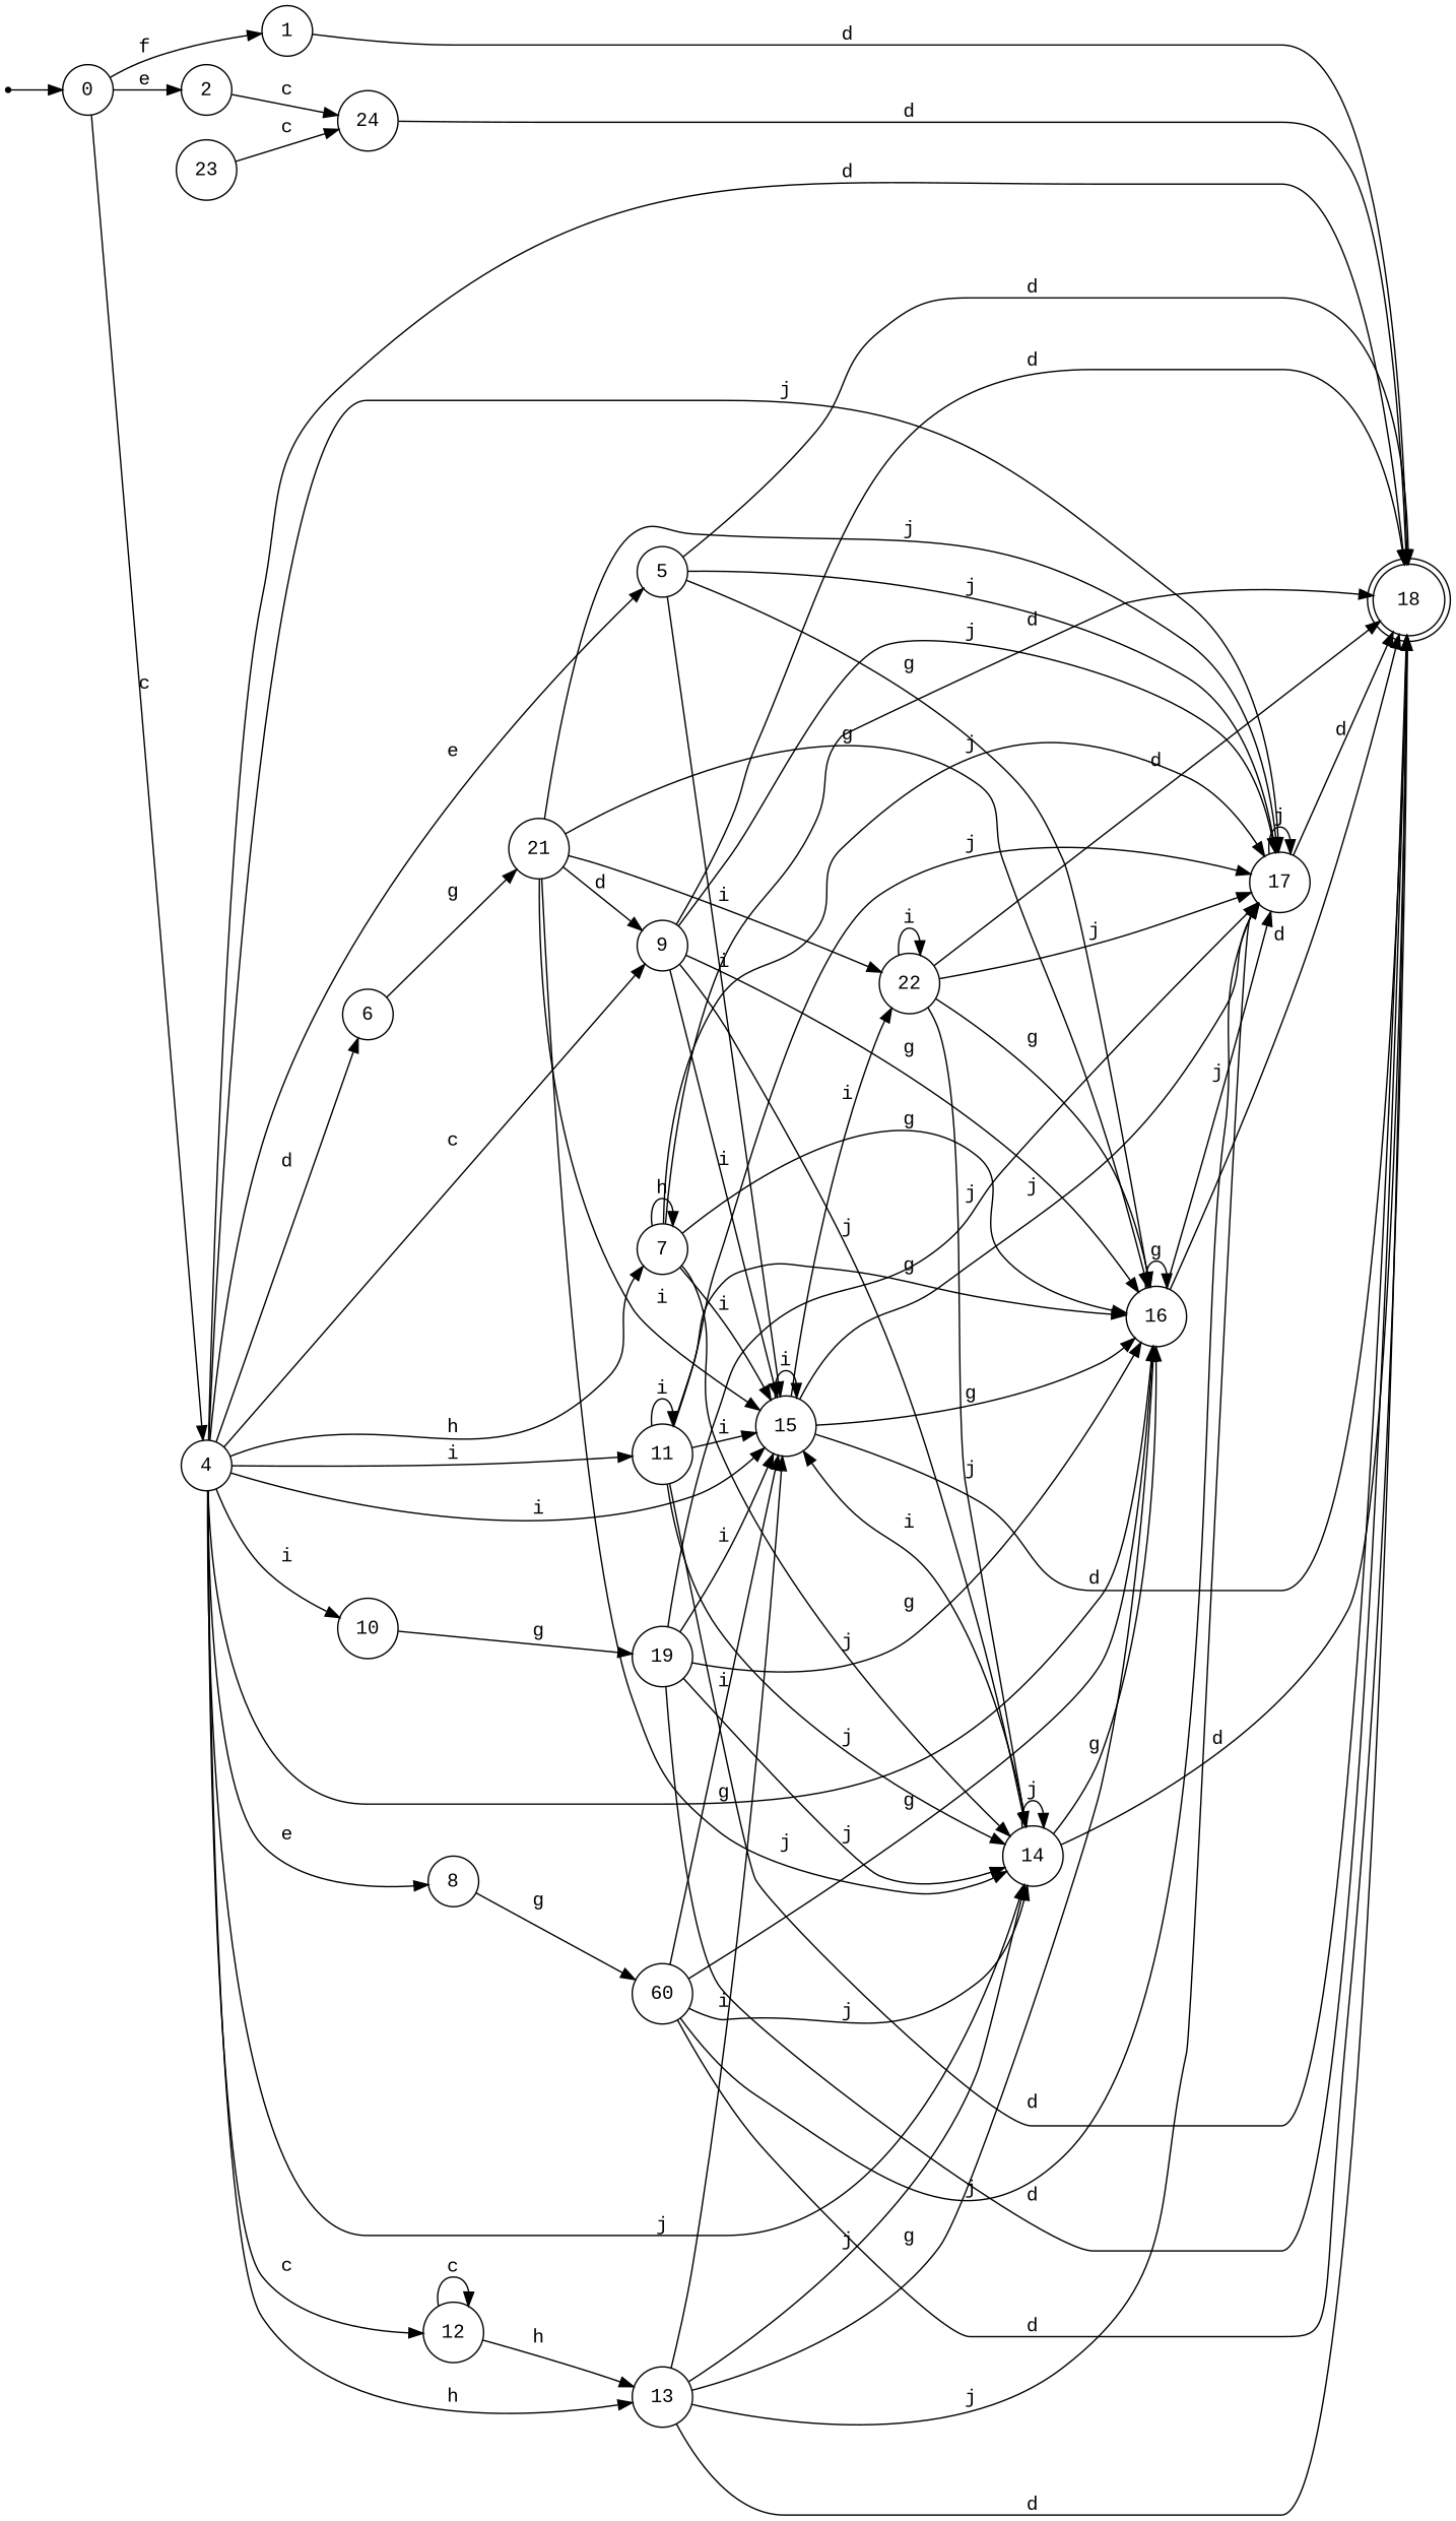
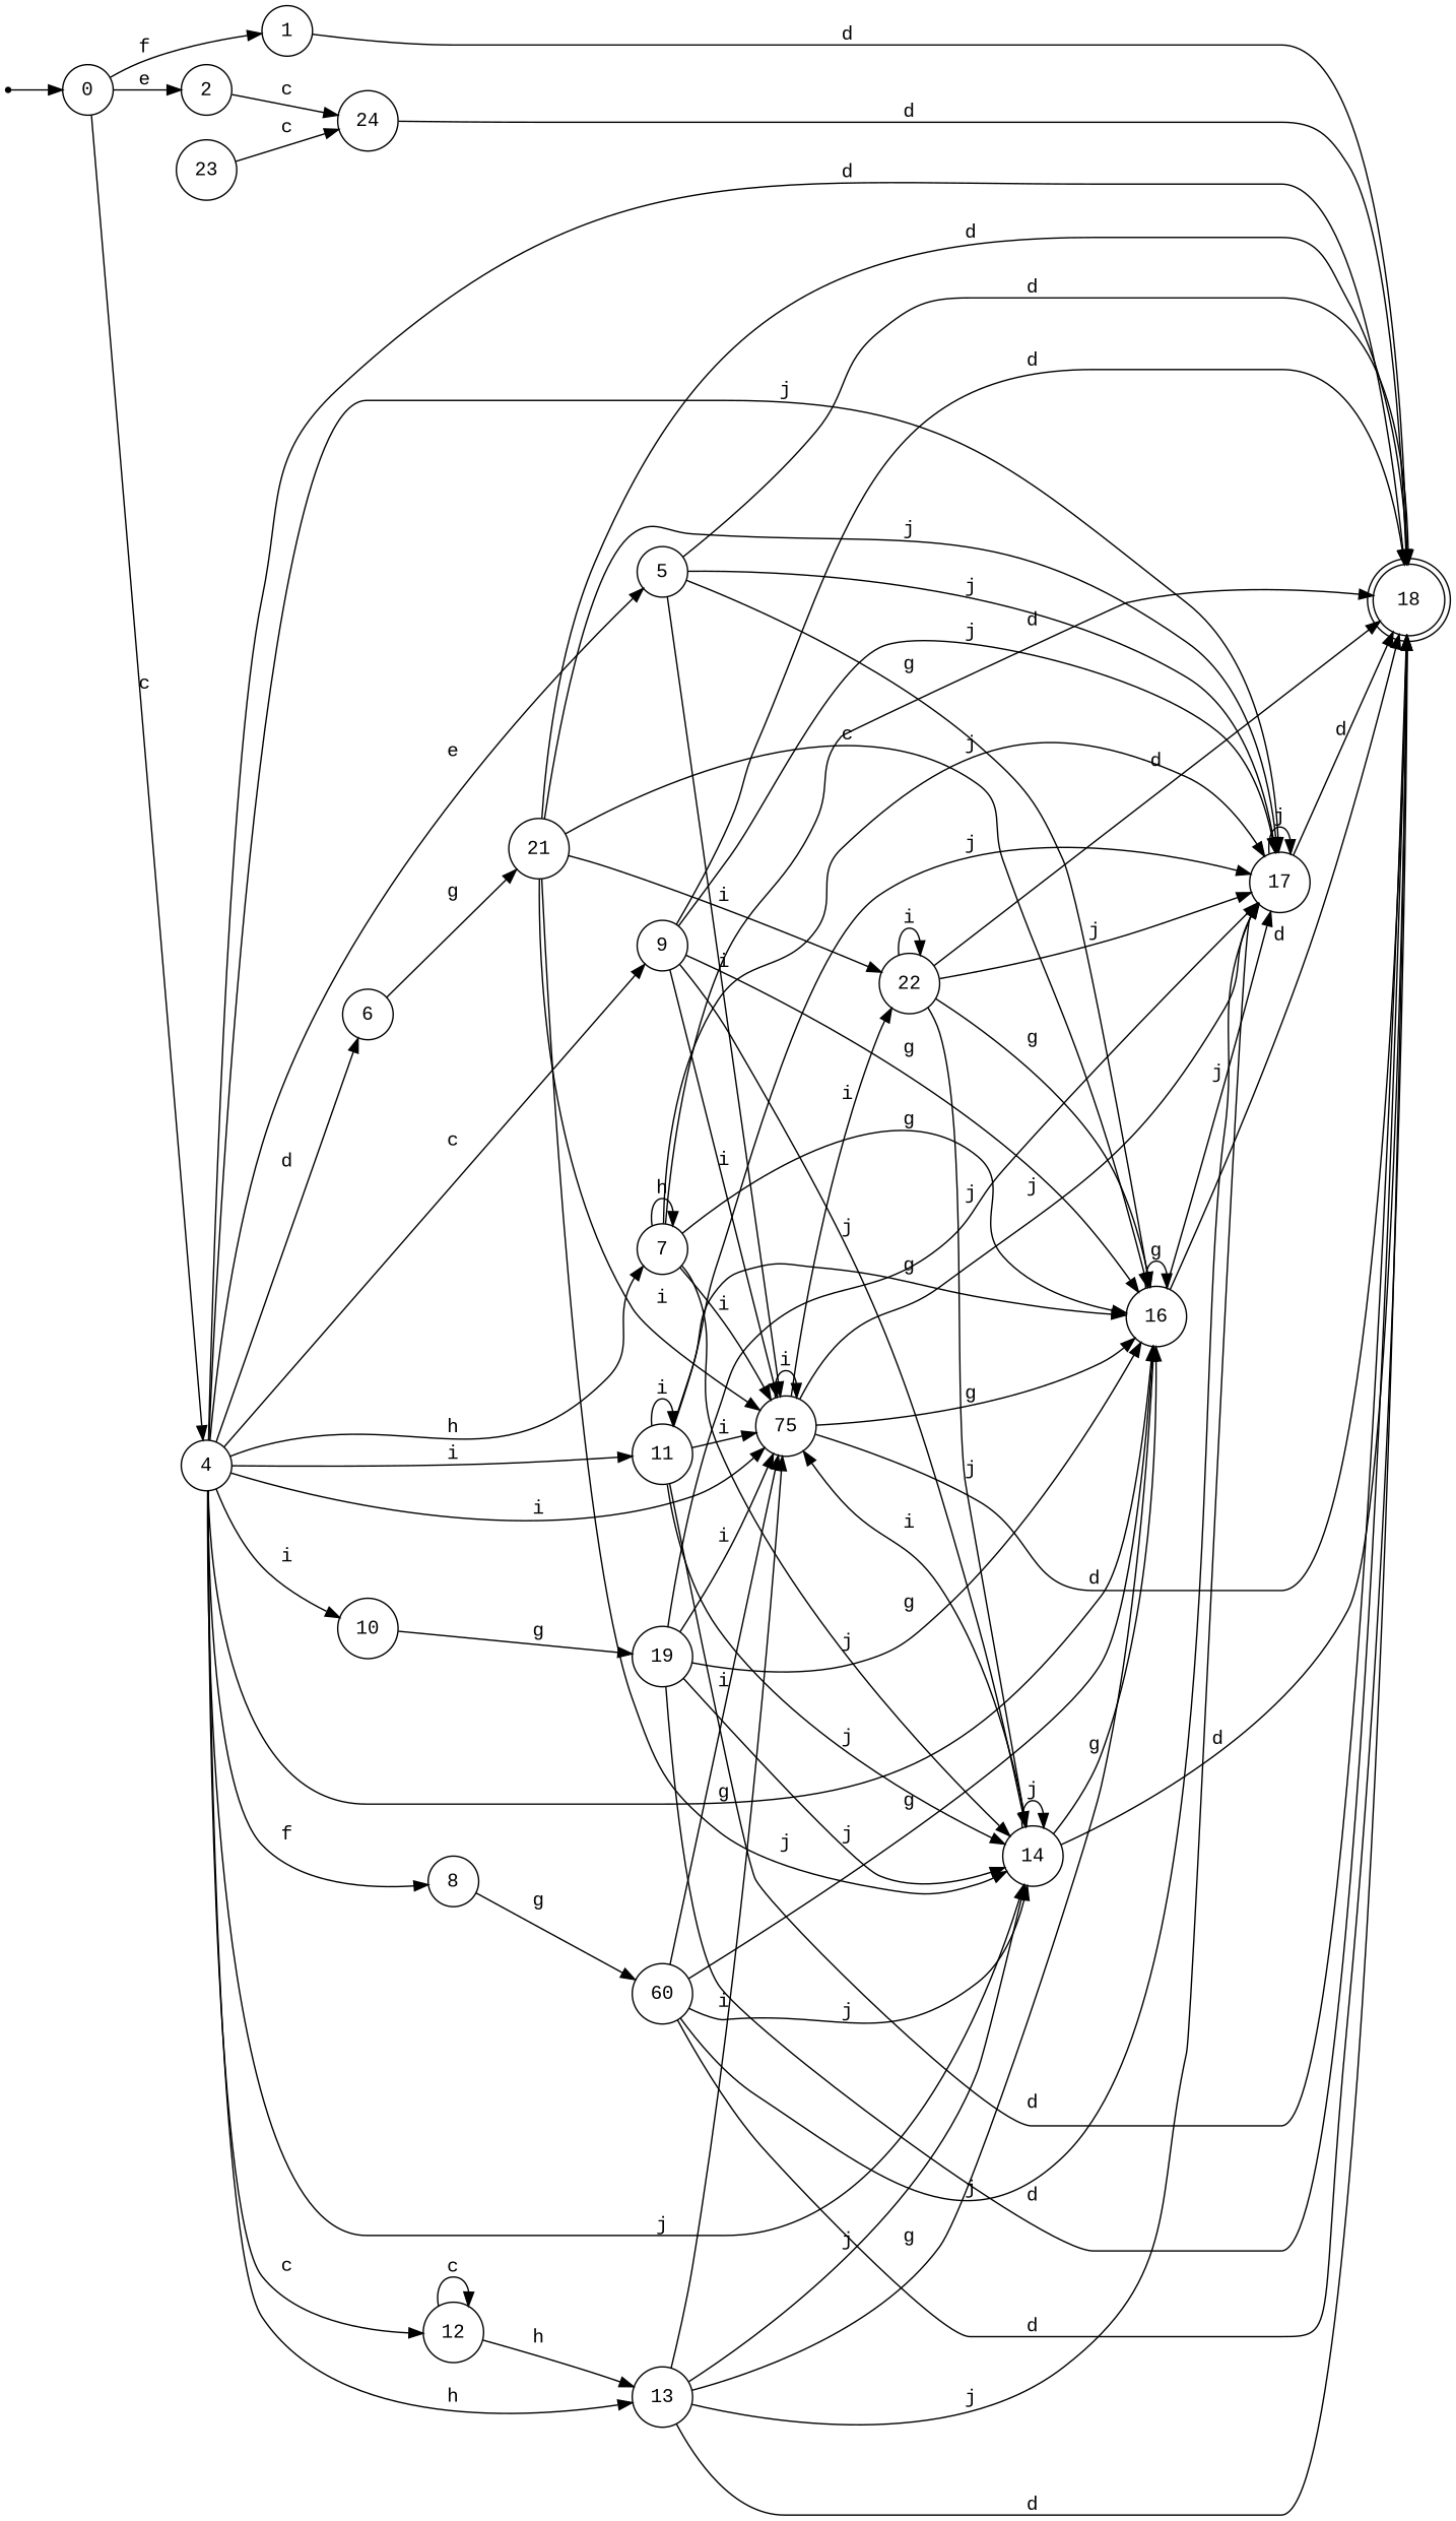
  digraph {
    fontname="Liberation Mono"
    rankdir=LR
    node [fontname="Liberation Mono" shape=circle]
    edge [fontname="Liberation Mono"]
    dummy0 [shape=point]
    0
    1
    2
    4
    18 [shape=doublecircle]
    24
    5
    6
    7
    8
    9
    10
    11
    12
    13
    14
-   15
+   15 [label=75]
    16
    17
    23
    21
    n23 [label=60]
    19
    22
    dummy0 -> 0
    0 -> 1 [label=f]
    0 -> 2 [label=e]
    0 -> 4 [label=c]
    1 -> 18 [label=d]
    2 -> 24 [label=c]
    4 -> 18 [label=d]
    4 -> 5 [label=e]
    4 -> 6 [label=d]
    4 -> 7 [label=h]
-   4 -> 8 [label=e]
+   4 -> 8 [label=f]
    4 -> 9 [label=c]
    4 -> 10 [label=i]
    4 -> 11 [label=i]
    4 -> 12 [label=c]
    4 -> 13 [label=h]
    4 -> 14 [label=j]
    4 -> 15 [label=i]
    4 -> 16 [label=g]
    4 -> 17 [label=j]
    24 -> 18 [label=d]
    5 -> 18 [label=d]
    5 -> 15 [label=i]
    5 -> 16 [label=g]
    5 -> 17 [label=j]
    6 -> 21 [label=g]
    7 -> 18 [label=d]
    7 -> 7 [label=h]
    7 -> 14 [label=j]
    7 -> 15 [label=i]
    7 -> 16 [label=g]
    7 -> 17 [label=j]
    8 -> n23 [label=g]
    9 -> 18 [label=d]
    9 -> 14 [label=j]
    9 -> 15 [label=i]
    9 -> 16 [label=g]
    9 -> 17 [label=j]
    10 -> 19 [label=g]
    11 -> 18 [label=d]
    11 -> 11 [label=i]
    11 -> 14 [label=j]
    11 -> 15 [label=i]
    11 -> 16 [label=g]
    11 -> 17 [label=j]
    12 -> 12 [label=c]
    12 -> 13 [label=h]
    13 -> 18 [label=d]
    13 -> 14 [label=j]
    13 -> 15 [label=i]
    13 -> 16 [label=g]
    13 -> 17 [label=j]
    14 -> 18 [label=d]
    14 -> 14 [label=j]
    14 -> 15 [label=i]
    14 -> 16 [label=g]
    15 -> 18 [label=d]
    15 -> 15 [label=i]
    15 -> 16 [label=g]
    15 -> 17 [label=j]
    15 -> 22 [label=i]
    16 -> 18 [label=d]
    16 -> 16 [label=g]
    16 -> 17 [label=j]
    17 -> 18 [label=d]
    17 -> 17 [label=j]
    23 -> 24 [label=c]
-   21 -> 9 [label=d]
+   21 -> 18 [label=d]
    21 -> 14 [label=j]
    21 -> 15 [label=i]
-   21 -> 16 [label=g]
+   21 -> 16 [label=c]
    21 -> 17 [label=j]
    21 -> 22 [label=i]
    n23 -> 18 [label=d]
    n23 -> 14 [label=j]
    n23 -> 15 [label=i]
    n23 -> 16 [label=g]
    n23 -> 17 [label=j]
    19 -> 18 [label=d]
    19 -> 14 [label=j]
    19 -> 15 [label=i]
    19 -> 16 [label=g]
    19 -> 17 [label=j]
    22 -> 18 [label=d]
    22 -> 14 [label=j]
    22 -> 16 [label=g]
    22 -> 17 [label=j]
    22 -> 22 [label=i]
  }
